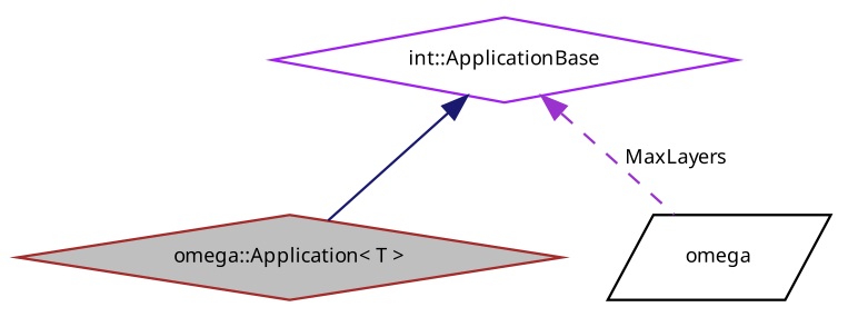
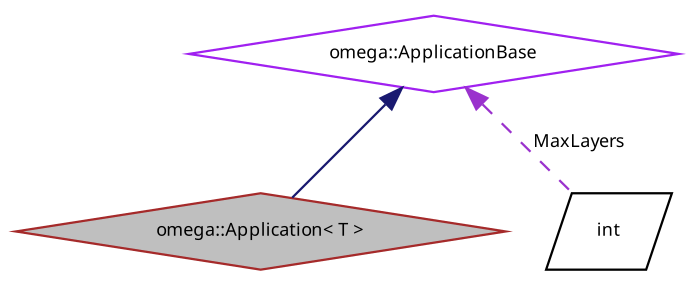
  digraph {
    node [fontname="FreeSans.ttf" fontsize=8 shape=diamond]
    edge [dir=back fontname="FreeSans.ttf" fontsize=8 labelfontname="FreeSans.ttf" labelfontsize=8]
    n1 [color=brown fillcolor=grey75 fontcolor=black height=0.2 label="omega::Application\< T \>" style=filled width=0.4]
-   n2 [color=purple height=0.2 label="int::ApplicationBase" width=0.4]
-   n3 [color=black height=0.2 label=omega shape=parallelogram width=0.4]
+   n2 [color=purple height=0.2 label="omega::ApplicationBase" width=0.4]
+   n3 [color=black height=0.2 label=int shape=parallelogram width=0.4]
    n2 -> n1 [color=midnightblue style=solid]
    n2 -> n3 [color=darkorchid3 label=" MaxLayers" style=dashed]
  }
